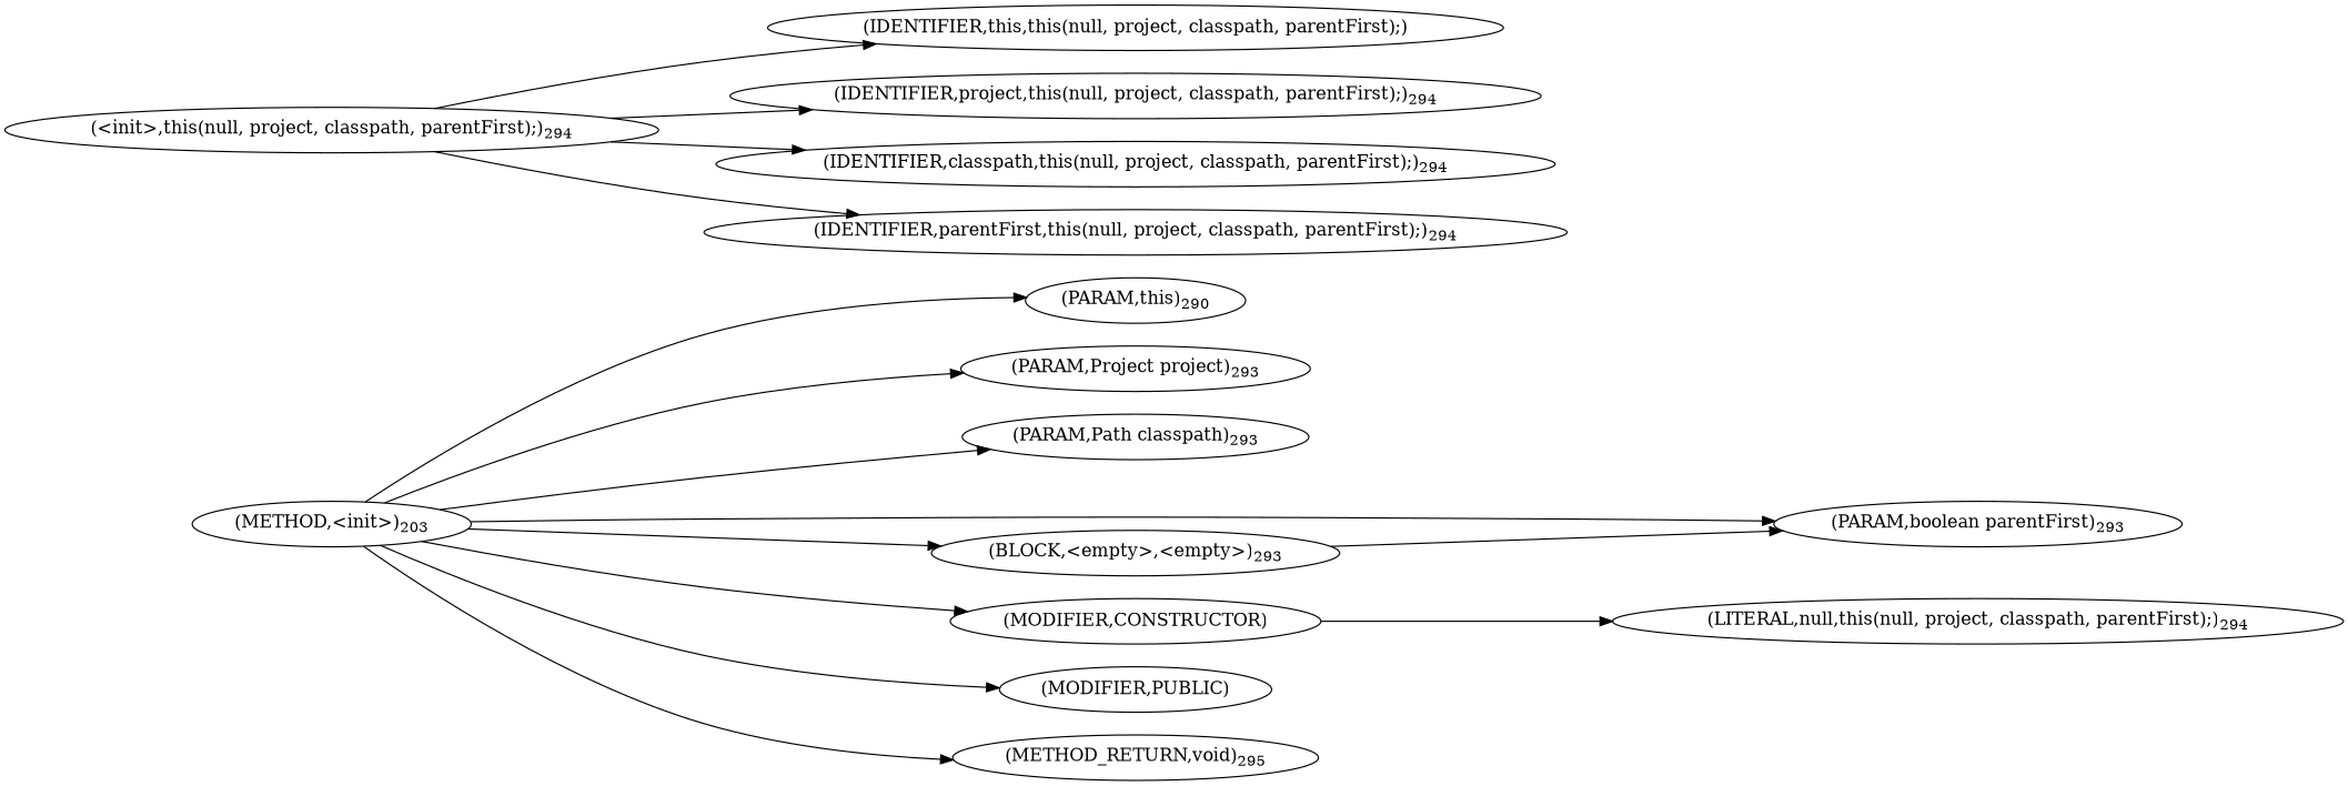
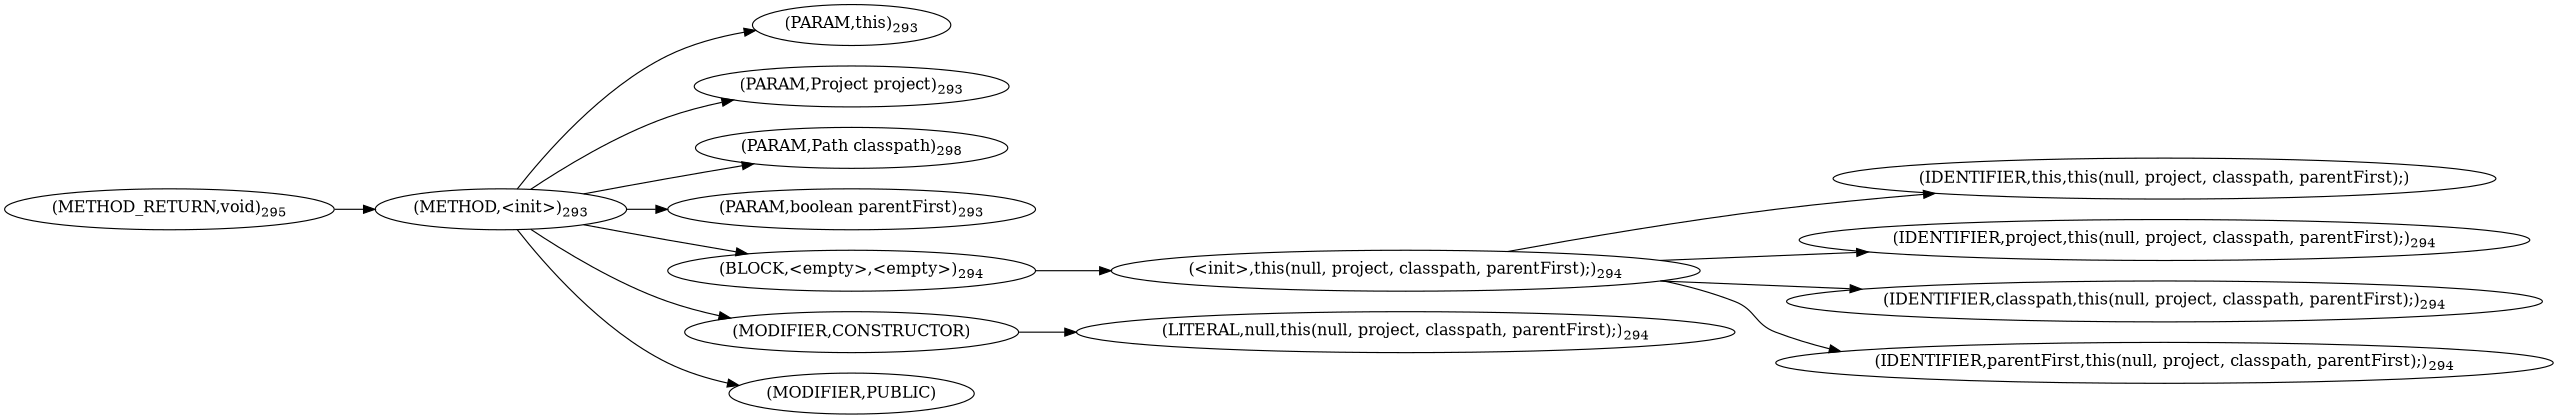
  digraph {
    rankdir=LR
-   n1 [label=<(METHOD,&lt;init&gt;)<SUB>203</SUB>>]
-   n2 [label=<(PARAM,this)<SUB>290</SUB>>]
+   n1 [label=<(METHOD,&lt;init&gt;)<SUB>293</SUB>>]
+   n2 [label=<(PARAM,this)<SUB>293</SUB>>]
    n3 [label=<(PARAM,Project project)<SUB>293</SUB>>]
-   n4 [label=<(PARAM,Path classpath)<SUB>293</SUB>>]
+   n4 [label=<(PARAM,Path classpath)<SUB>298</SUB>>]
    n5 [label=<(PARAM,boolean parentFirst)<SUB>293</SUB>>]
-   n6 [label=<(BLOCK,&lt;empty&gt;,&lt;empty&gt;)<SUB>293</SUB>>]
+   n6 [label=<(BLOCK,&lt;empty&gt;,&lt;empty&gt;)<SUB>294</SUB>>]
    n7 [label=<(MODIFIER,CONSTRUCTOR)>]
    n8 [label=<(MODIFIER,PUBLIC)>]
    n9 [label=<(METHOD_RETURN,void)<SUB>295</SUB>>]
    n10 [label=<(&lt;init&gt;,this(null, project, classpath, parentFirst);)<SUB>294</SUB>>]
    n11 [label=<(LITERAL,null,this(null, project, classpath, parentFirst);)<SUB>294</SUB>>]
    n12 [label=<(IDENTIFIER,this,this(null, project, classpath, parentFirst);)>]
    n13 [label=<(IDENTIFIER,project,this(null, project, classpath, parentFirst);)<SUB>294</SUB>>]
    n14 [label=<(IDENTIFIER,classpath,this(null, project, classpath, parentFirst);)<SUB>294</SUB>>]
    n15 [label=<(IDENTIFIER,parentFirst,this(null, project, classpath, parentFirst);)<SUB>294</SUB>>]
    n1 -> n2
    n1 -> n3
    n1 -> n4
    n1 -> n5
    n1 -> n6
    n1 -> n7
    n1 -> n8
-   n1 -> n9
-   n6 -> n5
+   n9 -> n1
+   n6 -> n10
    n7 -> n11
    n10 -> n12
    n10 -> n13
    n10 -> n14
    n10 -> n15
  }
